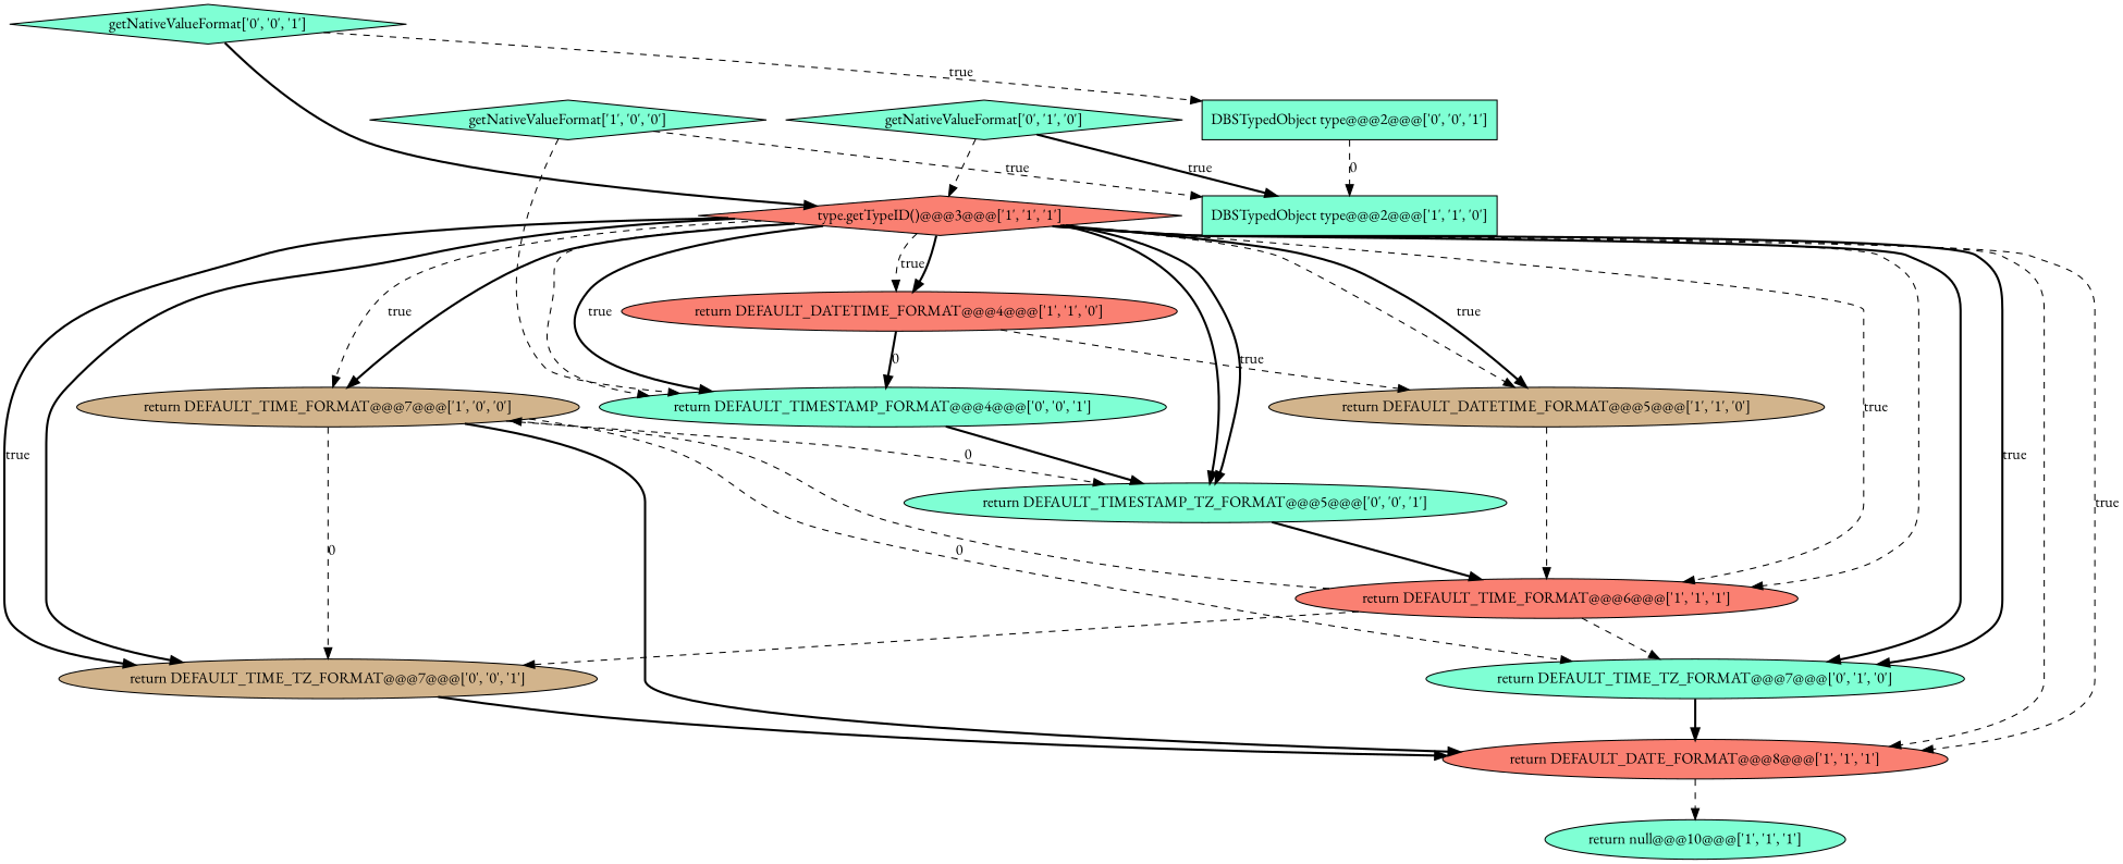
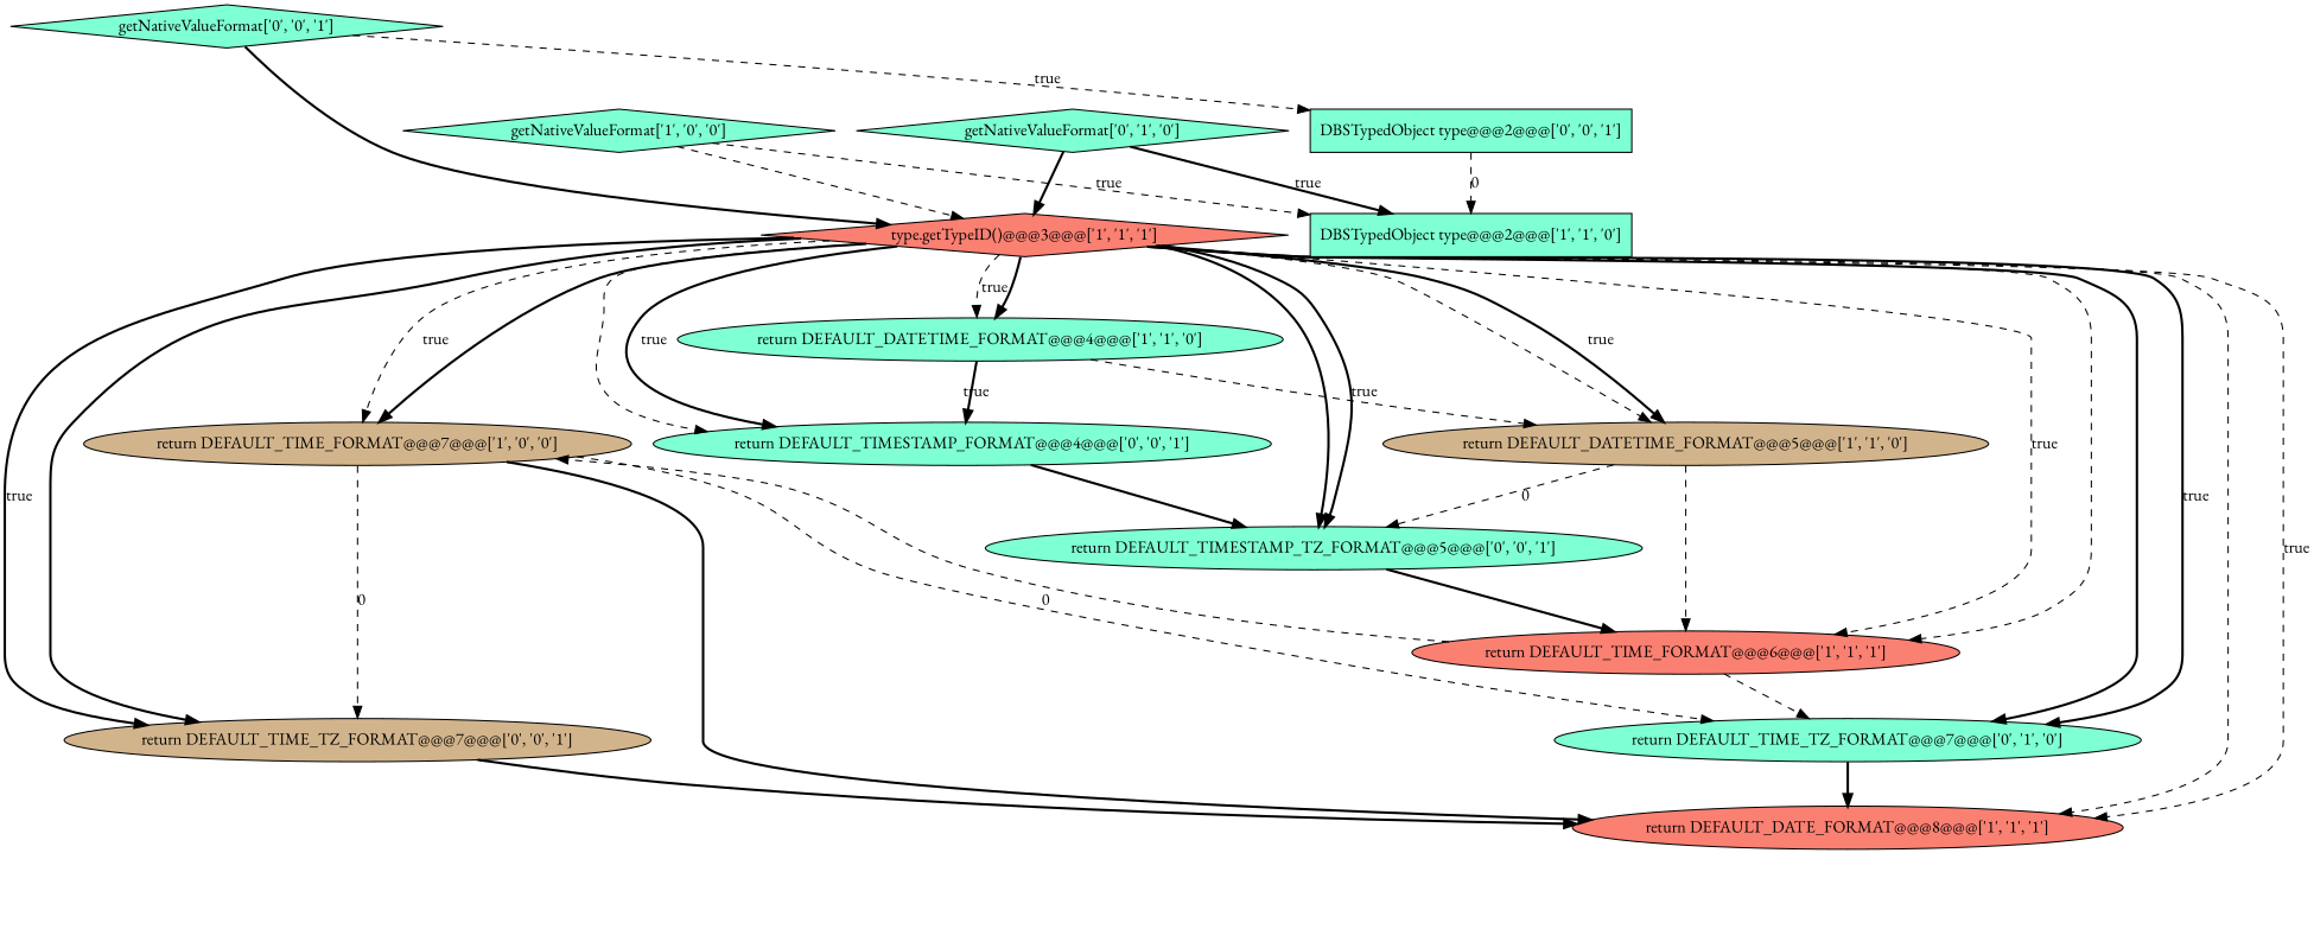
  digraph {
    fontname="EB Garamond"
    node [fillcolor=aquamarine fontname="EB Garamond" shape=ellipse style=filled]
    edge [fontname="EB Garamond" style=dashed]
    n1 [fillcolor=tan label="return DEFAULT_TIME_TZ_FORMAT@@@7@@@['0', '0', '1']"]
    n2 [fillcolor=salmon label="return DEFAULT_DATE_FORMAT@@@8@@@['1', '1', '1']"]
-   n3 [label="return null@@@10@@@['1', '1', '1']"]
    n4 [fillcolor=salmon label="return DEFAULT_TIME_FORMAT@@@6@@@['1', '1', '1']"]
    n5 [fillcolor=tan label="return DEFAULT_TIME_FORMAT@@@7@@@['1', '0', '0']"]
    n6 [label="return DEFAULT_TIME_TZ_FORMAT@@@7@@@['0', '1', '0']"]
    n7 [fillcolor=salmon label="type.getTypeID()@@@3@@@['1', '1', '1']" shape=diamond]
    n8 [label="return DEFAULT_TIMESTAMP_FORMAT@@@4@@@['0', '0', '1']"]
    n9 [fillcolor=tan label="return DEFAULT_DATETIME_FORMAT@@@5@@@['1', '1', '0']"]
-   n10 [fillcolor=salmon label="return DEFAULT_DATETIME_FORMAT@@@4@@@['1', '1', '0']"]
+   n10 [label="return DEFAULT_DATETIME_FORMAT@@@4@@@['1', '1', '0']"]
    n11 [label="return DEFAULT_TIMESTAMP_TZ_FORMAT@@@5@@@['0', '0', '1']"]
    n12 [label="DBSTypedObject type@@@2@@@['0', '0', '1']" shape=box]
    n13 [label="DBSTypedObject type@@@2@@@['1', '1', '0']" shape=box]
    n14 [label="getNativeValueFormat['0', '0', '1']" shape=diamond]
    n15 [label="getNativeValueFormat['1', '0', '0']" shape=diamond]
    n16 [label="getNativeValueFormat['0', '1', '0']" shape=diamond]
    n1 -> n2 [style=bold]
-   n2 -> n3
-   n4 -> n1
    n4 -> n5
    n4 -> n6
    n5 -> n1 [label=0]
    n5 -> n2 [style=bold]
    n5 -> n6 [label=0]
    n6 -> n2 [style=bold]
    n7 -> n1 [label=true style=bold]
    n7 -> n1 [style=bold]
    n7 -> n2
    n7 -> n2 [label=true]
    n7 -> n4
    n7 -> n4 [label=true]
    n7 -> n5 [style=bold]
    n7 -> n5 [label=true]
    n7 -> n6 [label=true style=bold]
    n7 -> n6 [style=bold]
    n7 -> n8
    n7 -> n8 [label=true style=bold]
    n7 -> n9
    n7 -> n9 [label=true style=bold]
    n7 -> n10 [label=true]
    n7 -> n10 [style=bold]
    n7 -> n11 [style=bold]
    n7 -> n11 [label=true style=bold]
    n8 -> n11 [style=bold]
    n9 -> n4
-   n5 -> n11 [label=0]
-   n10 -> n8 [label=0 style=bold]
+   n9 -> n11 [label=0]
+   n10 -> n8 [label=true style=bold]
    n10 -> n9
    n11 -> n4 [style=bold]
    n12 -> n13 [label=0]
    n14 -> n7 [style=bold]
    n14 -> n12 [label=true]
-   n15 -> n8
+   n15 -> n7
    n15 -> n13 [label=true]
-   n16 -> n7
+   n16 -> n7 [style=bold]
    n16 -> n13 [label=true style=bold]
  }
